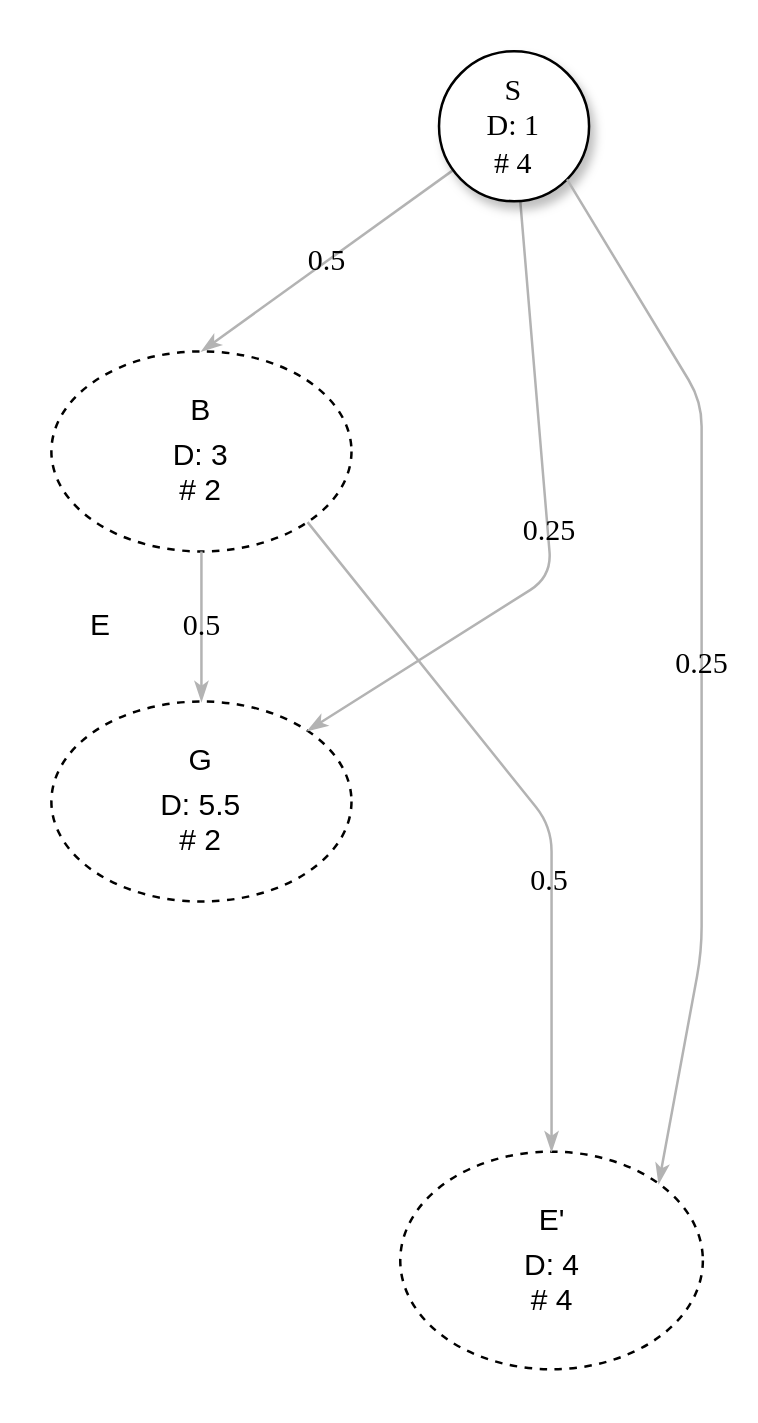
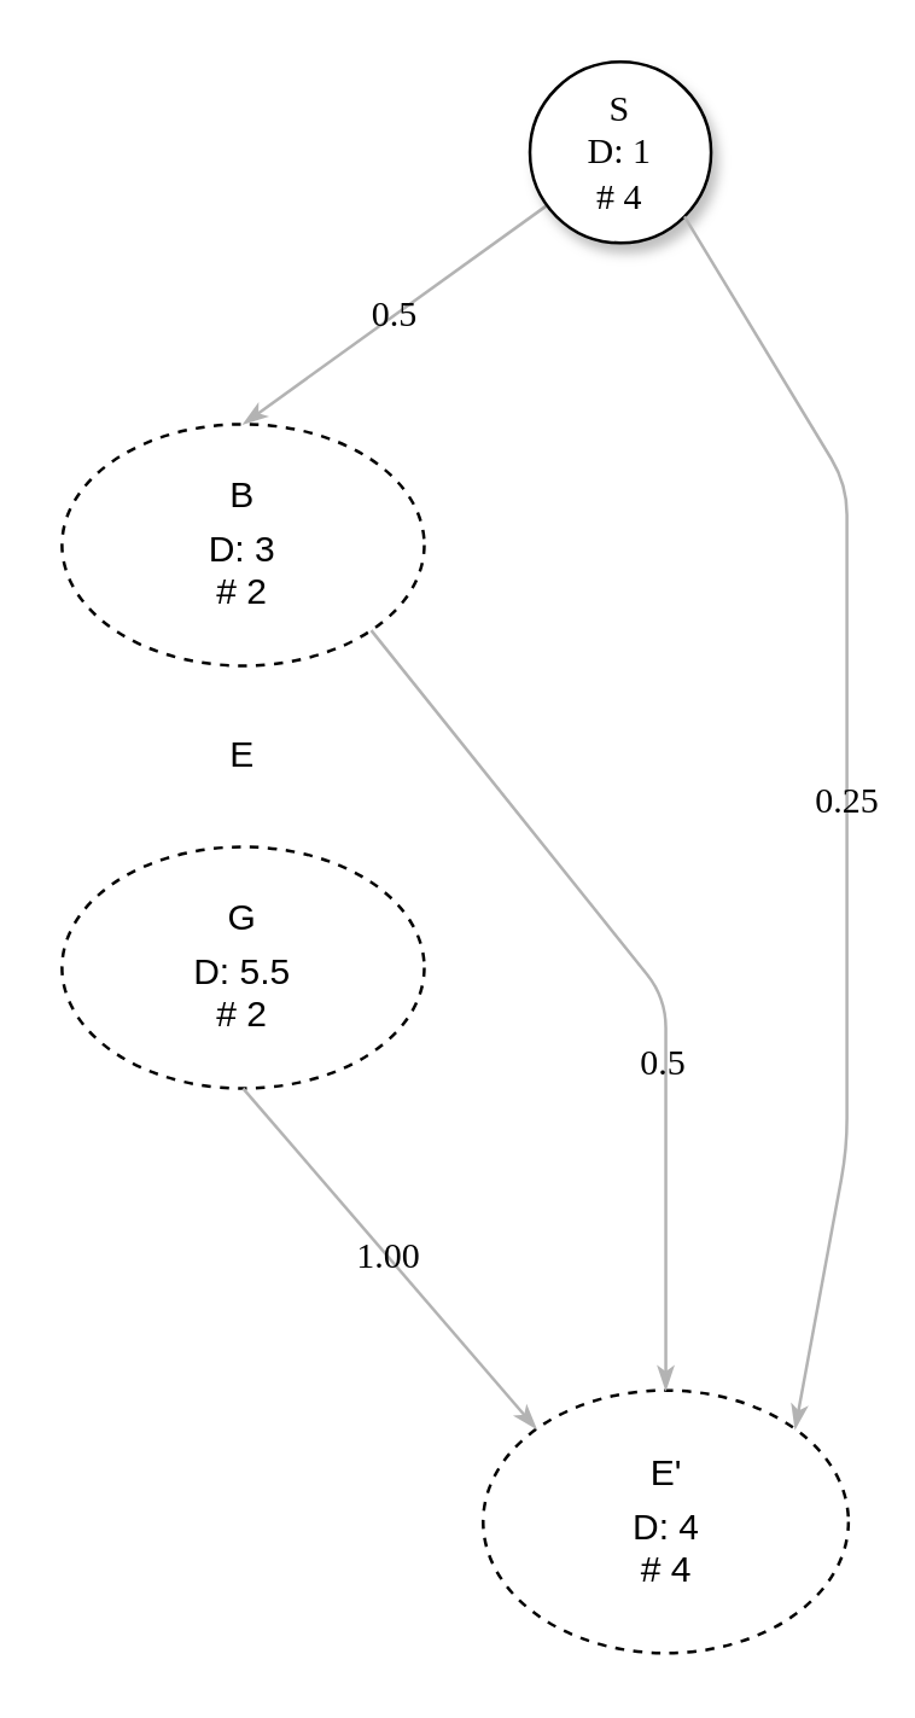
  <mxCell id="0" />
  <mxCell id="1" parent="0" />
  <mxCell id="2" value="&lt;span&gt;E'&lt;/span&gt;&lt;sub&gt;&lt;br&gt;&lt;/sub&gt;&lt;span&gt;D: 4&lt;/span&gt;&lt;br&gt;&lt;span&gt;# 4&lt;/span&gt;" style="ellipse;whiteSpace=wrap;html=1;fillColor=none;dashed=1;rotation=0;" parent="1" vertex="1"><mxGeometry x="159.5" y="460" width="121" height="87" as="geometry" /></mxCell>
  <mxCell id="3" value="G&lt;sub&gt;&lt;br&gt;&lt;/sub&gt;D: 5.5&lt;br&gt;# 2&lt;br&gt;" style="ellipse;whiteSpace=wrap;html=1;fillColor=none;dashed=1;" parent="1" vertex="1"><mxGeometry x="20" y="280" width="120" height="80" as="geometry" /></mxCell>
  <mxCell id="4" value="&lt;span&gt;B&lt;/span&gt;&lt;sub&gt;&lt;br&gt;&lt;/sub&gt;&lt;span&gt;D: 3&lt;/span&gt;&lt;br&gt;&lt;span&gt;# 2&lt;/span&gt;" style="ellipse;whiteSpace=wrap;html=1;fillColor=none;dashed=1;" parent="1" vertex="1"><mxGeometry x="20" y="140" width="120" height="80" as="geometry" /></mxCell>
  <mxCell id="5" value="0.5" style="edgeStyle=none;rounded=1;html=1;labelBackgroundColor=none;startArrow=none;startFill=0;startSize=5;endArrow=classicThin;endFill=1;endSize=5;jettySize=auto;orthogonalLoop=1;strokeColor=#B3B3B3;strokeWidth=1;fontFamily=Verdana;fontSize=12;fontColor=#000000;entryX=0.5;entryY=0;entryDx=0;entryDy=0;" parent="1" source="7" target="4" edge="1"><mxGeometry relative="1" as="geometry"><Array as="points" /></mxGeometry></mxCell>
- <mxCell id="6" value="0.25" style="edgeStyle=none;rounded=1;html=1;labelBackgroundColor=none;startArrow=none;startFill=0;startSize=5;endArrow=classicThin;endFill=1;endSize=5;jettySize=auto;orthogonalLoop=1;strokeColor=#B3B3B3;strokeWidth=1;fontFamily=Verdana;fontSize=12;fontColor=#000000;entryX=1;entryY=0;entryDx=0;entryDy=0;" parent="1" source="7" target="3" edge="1"><mxGeometry relative="1" as="geometry"><Array as="points"><mxPoint x="220" y="230" /></Array><mxPoint x="230" y="305" as="targetPoint" /></mxGeometry></mxCell>
  <mxCell id="7" value="S&lt;br&gt;D: 1&lt;br&gt;# 4&lt;br&gt;" style="ellipse;whiteSpace=wrap;html=1;rounded=0;shadow=1;comic=0;labelBackgroundColor=none;strokeColor=#000000;strokeWidth=1;fillColor=#FFFFFF;fontFamily=Verdana;fontSize=12;fontColor=#000000;align=center;" parent="1" vertex="1"><mxGeometry x="175" y="20" width="60" height="60" as="geometry" /></mxCell>
  <mxCell id="8" value="0.25" style="edgeStyle=none;rounded=1;html=1;labelBackgroundColor=none;startArrow=none;startFill=0;startSize=5;endArrow=classicThin;endFill=1;endSize=5;jettySize=auto;orthogonalLoop=1;strokeColor=#B3B3B3;strokeWidth=1;fontFamily=Verdana;fontSize=12;fontColor=#000000;exitX=1;exitY=1;exitDx=0;exitDy=0;entryX=1;entryY=0;entryDx=0;entryDy=0;" parent="1" source="7" target="2" edge="1"><mxGeometry relative="1" as="geometry"><mxPoint x="230" y="220" as="sourcePoint" /><Array as="points"><mxPoint x="280" y="160" /><mxPoint x="280" y="300" /><mxPoint x="280" y="380" /></Array></mxGeometry></mxCell>
- <mxCell id="9" value="0.5" style="edgeStyle=none;rounded=1;html=1;labelBackgroundColor=none;startArrow=none;startFill=0;startSize=5;endArrow=classicThin;endFill=1;endSize=5;jettySize=auto;orthogonalLoop=1;strokeColor=#B3B3B3;strokeWidth=1;fontFamily=Verdana;fontSize=12;fontColor=#000000;exitX=0.5;exitY=1;exitDx=0;exitDy=0;entryX=0.5;entryY=0;entryDx=0;entryDy=0;" parent="1" source="4" target="3" edge="1"><mxGeometry relative="1" as="geometry"><mxPoint x="90" y="230" as="sourcePoint" /></mxGeometry></mxCell>
+ <mxCell id="10" value="1.00" style="edgeStyle=none;rounded=1;html=1;labelBackgroundColor=none;startArrow=none;startFill=0;startSize=5;endArrow=classicThin;endFill=1;endSize=5;jettySize=auto;orthogonalLoop=1;strokeColor=#B3B3B3;strokeWidth=1;fontFamily=Verdana;fontSize=12;fontColor=#000000;exitX=0.5;exitY=1;exitDx=0;exitDy=0;entryX=0;entryY=0;entryDx=0;entryDy=0;" parent="1" source="3" target="2" edge="1"><mxGeometry relative="1" as="geometry"><mxPoint x="160" y="390" as="sourcePoint" /></mxGeometry></mxCell>
  <mxCell id="11" value="0.5" style="edgeStyle=none;rounded=1;html=1;labelBackgroundColor=none;startArrow=none;startFill=0;startSize=5;endArrow=classicThin;endFill=1;endSize=5;jettySize=auto;orthogonalLoop=1;strokeColor=#B3B3B3;strokeWidth=1;fontFamily=Verdana;fontSize=12;fontColor=#000000;exitX=1;exitY=1;exitDx=0;exitDy=0;entryX=0.5;entryY=0;entryDx=0;entryDy=0;" parent="1" source="4" target="2" edge="1"><mxGeometry x="0.246" y="-1" relative="1" as="geometry"><mxPoint x="340" y="250" as="sourcePoint" /><mxPoint x="444.56" y="408.099" as="targetPoint" /><Array as="points"><mxPoint x="220" y="330" /></Array><mxPoint as="offset" /></mxGeometry></mxCell>
- <mxCell id="12" value="E" style="text;html=1;strokeColor=none;fillColor=none;align=center;verticalAlign=middle;whiteSpace=wrap;rounded=0;dashed=1;" vertex="1" parent="1"><mxGeometry x="20" y="240" width="40" height="20" as="geometry" /></mxCell>
+ <mxCell id="12" value="E" style="text;html=1;strokeColor=none;fillColor=none;align=center;verticalAlign=middle;whiteSpace=wrap;rounded=0;dashed=1;" vertex="1" parent="1"><mxGeometry x="60" y="240" width="40" height="20" as="geometry" /></mxCell>
